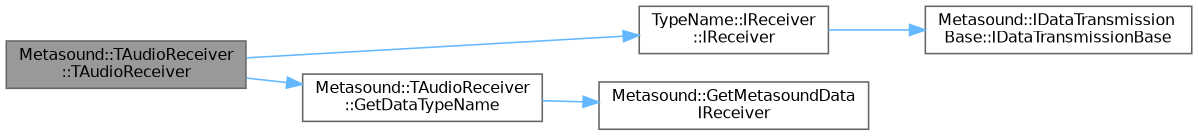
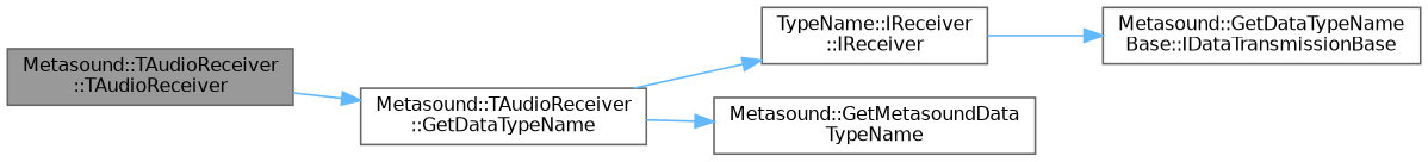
  digraph {
    rankdir=LR
    node [color=grey40 fillcolor=white fontname=Helvetica fontsize=10 shape=box style=filled]
    edge [color=steelblue1 fontname=Helvetica fontsize=10 labelfontname=Helvetica labelfontsize=10 style=solid]
    n1 [color=gray40 fillcolor=grey60 fontcolor=black height=0.2 label="Metasound::TAudioReceiver\l::TAudioReceiver" width=0.4]
    n2 [height=0.2 label="TypeName::IReceiver\l::IReceiver" width=0.4]
    n3 [height=0.2 label="Metasound::TAudioReceiver\l::GetDataTypeName" width=0.4]
-   n4 [height=0.2 label="Metasound::IDataTransmission\lBase::IDataTransmissionBase" width=0.4]
-   n5 [height=0.2 label="Metasound::GetMetasoundData\lIReceiver" width=0.4]
-   n1 -> n2
+   n4 [height=0.2 label="Metasound::GetDataTypeName\lBase::IDataTransmissionBase" width=0.4]
+   n5 [height=0.2 label="Metasound::GetMetasoundData\lTypeName" width=0.4]
+   n3 -> n2
    n1 -> n3
    n2 -> n4
    n3 -> n5
  }
